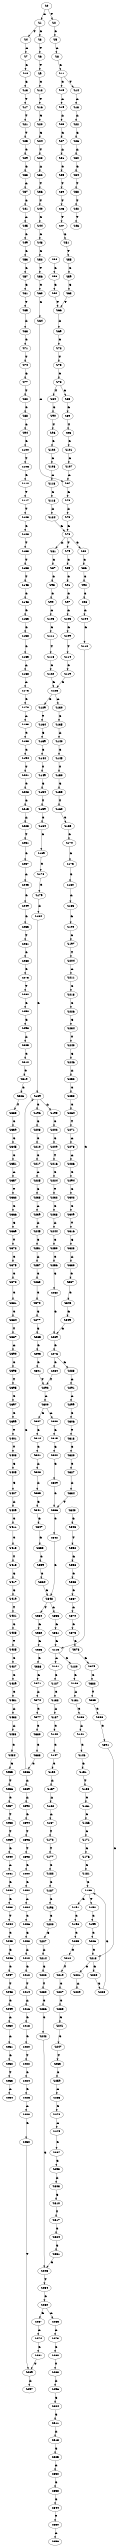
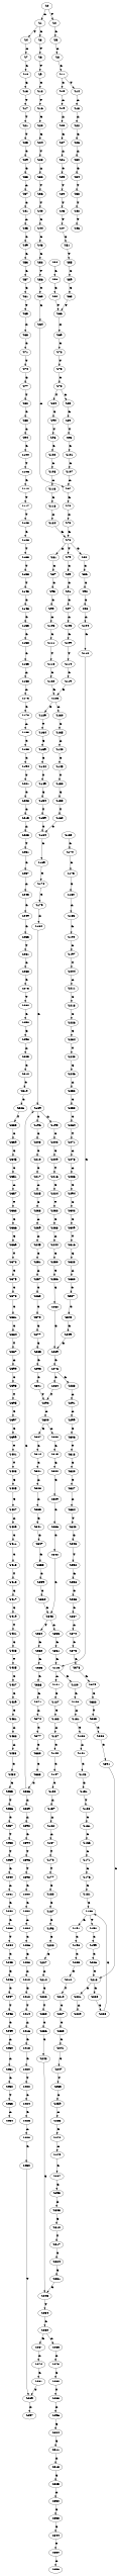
  strict digraph {
    S0
    S1
    S2
    S3
    S4
    S5
    S6
    S7
    S8
    S9
    S10
    S11
    S12
    S13
    S14
    S15
    S16
    S17
    S18
    S19
    S20
    S21
    S22
    S23
    S24
    S25
    S26
    S27
    S28
    S29
    S30
    S31
    S32
    S33
    S34
    S35
    S36
    S37
    S38
    S39
    S40
    S41
    S42
    S43
    S44
    S45
    S46
    S47
    S48
    S49
    S51
    S52
    S53
    S55
    S56
    S57
    S54
    S58
    S59
    S60
    S61
    S62
    S63
    S64
    S65
    S66
    S67
    S68
    S69
    S70
    S71
    S72
    S73
    S74
    S75
    S76
    S77
    S78
    S79
    S80
    S81
    S82
    S83
    S84
    S85
    S86
    S87
    S88
    S89
    S90
    S91
    S92
    S93
    S94
    S95
    S96
    S97
    S98
    S99
    S100
    S101
    S102
    S103
    S104
    S105
    S106
    S107
    S108
    S109
    S110
    S111
    S112
    S113
    S114
    S115
    S116
    S117
    S118
    S119
    S120
    S121
    S122
    S123
    S124
    S125
    S126
    S127
    S128
    S129
    S130
    S131
    S132
    S133
    S134
    S135
    S136
    S137
    S138
    S139
    S140
    S141
    S142
    S143
    S144
    S145
    S146
    S147
    S148
    S149
    S150
    S151
    S152
    S153
    S154
    S155
    S156
    S157
    S158
    S159
    S160
    S161
    S162
    S163
    S164
    S165
    S166
    S167
    S168
    S169
    S170
    S171
    S172
    S173
    S174
    S175
    S176
    S177
    S178
    S179
    S180
    S181
    S182
    S183
    S184
    S185
    S186
    S187
    S188
    S189
    S190
    S191
    S192
    S193
    S194
    S195
    S196
    S197
    S198
    S199
    S200
    S201
    S202
    S203
    S204
    S205
    S206
    S207
    S208
    S209
    S210
    S211
    S212
    S213
    S214
    S215
    S216
    S217
    S218
    S219
    S220
    S221
    S222
    S223
    S224
    S225
    S226
    S227
    S228
    S229
    S230
    S231
    S232
    S233
    S234
    S235
    S236
    S237
    S238
    S239
    S240
    S241
    S242
    S243
    S244
    S245
    S246
    S247
    S248
    S249
    S250
    S251
    S252
    S253
    S254
    S255
    S256
    S257
    S258
    S259
    S260
    S261
    S262
    S263
    S264
    S265
    S266
    S267
    S268
    S269
    n270 [label=S570]
    S271
    S272
    S273
    S274
    S275
    S276
    S277
    S278
    S279
    S280
    S281
    S282
    S283
    S284
    S285
    S286
    S287
    S288
    S289
    S290
    S291
    S292
    S293
    S294
    S295
    S296
    S297
    S298
    S299
    S300
    S301
    S302
    S303
    S304
    S305
    S306
    S307
    S308
    S309
    S310
    S311
    S312
    S313
    S314
    S315
    S316
    S317
    S318
    S319
    S320
    S321
    S322
    S323
    S324
    S325
    S326
    S327
    S328
    S329
    S330
    S331
    S332
    S333
    S334
    S335
    S336
    S337
    S338
    S339
    S340
    S341
    S342
    S343
    S344
    S345
    S346
    S347
    S348
    S349
    S350
    S351
    S352
    S353
    S354
    S355
    S356
    S357
    S358
    S359
    S360
    S361
    S362
    S363
    S364
    S365
    S366
    S367
    S368
    S369
    S370
    S371
    S372
    S373
    S374
    S375
    S376
    S377
    S378
    S379
    S380
    S381
    S382
    S383
    S384
    S385
    S386
    S387
    S388
    S389
    S390
    S391
    S392
    S393
    S394
    S395
    S396
    S397
    S398
    S399
    S400
    S401
    S402
    S403
    S404
    S405
    S406
    S407
    S408
    S409
    S410
    S411
    S412
    S413
    S414
    S415
    S416
    S417
    S418
    S419
    S420
    S421
    S422
    S423
    S424
    S425
    S426
    S427
    S428
    S429
    S430
    S431
    S432
    S433
    S434
    S435
    S436
    S437
    S438
    S439
    S440
    S441
    S442
    n443 [label=S463]
    S444
    S445
    S446
    S447
    S448
    S449
    S450
    S451
    S452
    S453
    S454
    S0 -> S1 [label=A]
    S0 -> S2 [label=T]
    S1 -> S3 [label=C]
    S1 -> S4 [label=T]
    S2 -> S5 [label=C]
    S3 -> S6 [label=T]
    S4 -> S7 [label=A]
    S5 -> S8 [label=A]
    S6 -> S9 [label=T]
    S7 -> S10 [label=C]
    S8 -> S11 [label=C]
    S9 -> S12 [label=C]
    S10 -> S13 [label=G]
    S11 -> S14 [label=T]
    S11 -> S15 [label=C]
    S12 -> S16 [label=T]
    S13 -> S17 [label=T]
    S14 -> S18 [label=A]
    S15 -> S19 [label=A]
    S16 -> S20 [label=G]
    S17 -> S21 [label=T]
    S18 -> S22 [label=A]
    S19 -> S23 [label=A]
    S20 -> S24 [label=G]
    S21 -> S25 [label=T]
    S22 -> S26 [label=G]
    S23 -> S27 [label=G]
    S24 -> S28 [label=T]
    S25 -> S29 [label=C]
    S26 -> S30 [label=A]
    S27 -> S31 [label=A]
    S28 -> S32 [label=A]
    S29 -> S33 [label=G]
    S30 -> S34 [label=G]
    S31 -> S35 [label=C]
    S32 -> S36 [label=T]
    S33 -> S37 [label=A]
    S34 -> S38 [label=T]
    S35 -> S39 [label=T]
    S36 -> S40 [label=T]
    S37 -> S41 [label=C]
    S38 -> S42 [label=T]
    S39 -> S43 [label=T]
    S40 -> S44 [label=C]
    S41 -> S45 [label=A]
    S42 -> S46 [label=T]
    S43 -> S47 [label=T]
    S44 -> S48 [label=C]
    S45 -> S49 [label=C]
    S47 -> S51 [label=G]
    S48 -> S52 [label=G]
    S49 -> S53 [label=G]
    S51 -> S55 [label=T]
    S52 -> S56 [label=T]
    S53 -> S57 [label=G]
    S55 -> S59 [label=G]
    S56 -> S60 [label=C]
    S57 -> S61 [label=G]
    S54 -> S58 [label=G]
    S58 -> S62 [label=G]
    S59 -> S63 [label=G]
    S60 -> S64 [label=C]
    S61 -> S65 [label=T]
    S62 -> S66 [label=T]
    S63 -> S66 [label=T]
    S64 -> S67 [label=A]
    S65 -> S68 [label=A]
    S66 -> S69 [label=A]
    S67 -> S70 [label=G]
    S68 -> S71 [label=C]
    S69 -> S72 [label=C]
    S70 -> S73 [label=A]
    S71 -> S74 [label=T]
    S72 -> S75 [label=T]
    S73 -> S76 [label=G]
    S74 -> S77 [label=G]
    S75 -> S78 [label=C]
    S76 -> S79 [label=T]
    S76 -> S80 [label=G]
    S76 -> S81 [label=A]
    S77 -> S82 [label=T]
    S78 -> S83 [label=C]
    S78 -> S84 [label=T]
    S79 -> S85 [label=C]
    S80 -> S86 [label=C]
    S81 -> S87 [label=C]
    S82 -> S88 [label=C]
    S83 -> S89 [label=G]
    S84 -> S90 [label=G]
    S85 -> S91 [label=C]
    S86 -> S92 [label=C]
    S87 -> S93 [label=C]
    S88 -> S94 [label=C]
    S89 -> S95 [label=T]
    S90 -> S96 [label=T]
    S91 -> S97 [label=C]
    S92 -> S98 [label=C]
    S93 -> S99 [label=C]
    S94 -> S100 [label=G]
    S95 -> S101 [label=C]
    S96 -> S102 [label=C]
    S97 -> S103 [label=A]
    S98 -> S104 [label=A]
    S99 -> S105 [label=A]
    S100 -> S106 [label=T]
    S101 -> S107 [label=C]
    S102 -> S108 [label=C]
    S103 -> S109 [label=G]
    S104 -> S110 [label=G]
    S105 -> S111 [label=G]
    S106 -> S112 [label=G]
    S107 -> S67 [label=A]
    S108 -> S113 [label=A]
    S109 -> S114 [label=T]
    S110 -> S115 [label=G]
    S111 -> S116 [label=T]
    S112 -> S117 [label=T]
    S113 -> S118 [label=G]
    S114 -> S119 [label=C]
    S115 -> S120 [label=C]
    S115 -> S121 [label=A]
    S116 -> S122 [label=C]
    S117 -> S123 [label=T]
    S118 -> S124 [label=A]
    S119 -> S125 [label=G]
    S120 -> S126 [label=G]
    S121 -> S127 [label=G]
    S122 -> S125 [label=G]
    S123 -> S128 [label=C]
    S124 -> S76 [label=G]
    S125 -> S129 [label=G]
    S125 -> S130 [label=A]
    S126 -> S131 [label=A]
    S127 -> S132 [label=C]
    S128 -> S133 [label=T]
    S129 -> S134 [label=T]
    S130 -> S135 [label=C]
    S131 -> S136 [label=C]
    S132 -> S137 [label=A]
    S133 -> S138 [label=T]
    S134 -> S139 [label=G]
    S135 -> S140 [label=A]
    S136 -> S141 [label=A]
    S137 -> S142 [label=C]
    S138 -> S143 [label=T]
    S139 -> S144 [label=C]
    S140 -> S145 [label=C]
    S141 -> S146 [label=C]
    S142 -> S147 [label=C]
    S143 -> S148 [label=C]
    S144 -> S149 [label=T]
    S145 -> S150 [label=T]
    S146 -> S151 [label=G]
    S147 -> S152 [label=C]
    S148 -> S153 [label=G]
    S149 -> S154 [label=G]
    S150 -> S155 [label=G]
    S151 -> S156 [label=T]
    S152 -> S157 [label=A]
    S153 -> S158 [label=G]
    S154 -> S159 [label=T]
    S155 -> S160 [label=T]
    S156 -> S161 [label=C]
    S157 -> S162 [label=A]
    S158 -> S163 [label=C]
    S159 -> S164 [label=C]
-   S160 -> S165 [label=C]
+   S160 -> S164 [label=C]
    S161 -> S166 [label=C]
    S162 -> S167 [label=A]
    S163 -> S168 [label=A]
    S164 -> S169 [label=C]
    S165 -> S170 [label=C]
    S166 -> S171 [label=C]
    S167 -> S172 [label=T]
    S168 -> S173 [label=A]
    S169 -> S174 [label=C]
    S170 -> S175 [label=C]
    S171 -> S176 [label=G]
    S172 -> S177 [label=T]
    S173 -> S178 [label=C]
    S174 -> S179 [label=C]
    S175 -> S180 [label=G]
    S176 -> S181 [label=G]
    S177 -> S182 [label=C]
    S178 -> S183 [label=A]
    S179 -> S184 [label=A]
    S180 -> S185 [label=A]
    S181 -> S186 [label=G]
    S182 -> S187 [label=G]
    S183 -> S188 [label=C]
    S184 -> S189 [label=G]
    S185 -> S190 [label=G]
    S186 -> S191 [label=G]
    S186 -> S192 [label=T]
    S187 -> S193 [label=C]
    S188 -> S194 [label=C]
    S189 -> S195 [label=A]
    S189 -> S196 [label=C]
    S190 -> S197 [label=C]
    S191 -> S198 [label=C]
    S192 -> S199 [label=C]
    S193 -> S200 [label=C]
    S194 -> S201 [label=T]
    S195 -> S202 [label=C]
    S196 -> S203 [label=G]
    S197 -> S204 [label=T]
    S198 -> S205 [label=C]
    S199 -> S206 [label=C]
    S200 -> S207 [label=G]
    S201 -> S208 [label=C]
    S202 -> S209 [label=G]
    S203 -> S210 [label=C]
    S204 -> S211 [label=A]
    S205 -> S212 [label=C]
    S206 -> S213 [label=C]
    S207 -> S214 [label=A]
    S208 -> S215 [label=C]
    S209 -> S216 [label=T]
    S210 -> S217 [label=C]
    S211 -> S218 [label=C]
    S212 -> S219 [label=T]
    S213 -> S220 [label=G]
    S213 -> S221 [label=C]
    S214 -> S222 [label=G]
    S215 -> S223 [label=A]
    S216 -> S224 [label=C]
    S217 -> S225 [label=A]
    S218 -> S226 [label=C]
    S219 -> S227 [label=C]
    S220 -> S228 [label=G]
    S221 -> S229 [label=A]
    S222 -> S230 [label=T]
    S223 -> S231 [label=T]
    S224 -> S232 [label=T]
    S225 -> S233 [label=C]
    S226 -> S234 [label=G]
    S227 -> S235 [label=C]
    S228 -> S186 [label=G]
    S230 -> S236 [label=C]
    S231 -> S237 [label=C]
    S232 -> S238 [label=G]
    S233 -> S239 [label=A]
    S234 -> S240 [label=T]
    S235 -> S241 [label=G]
    S236 -> S242 [label=G]
    S237 -> S243 [label=A]
    S238 -> S244 [label=A]
    S239 -> S245 [label=A]
    S240 -> S246 [label=G]
    S241 -> S247 [label=G]
    S242 -> S248 [label=G]
    S243 -> S249 [label=G]
    S244 -> S250 [label=C]
    S245 -> S251 [label=C]
    S246 -> S252 [label=A]
    S247 -> S253 [label=T]
    S248 -> S254 [label=T]
    S249 -> S255 [label=G]
    S250 -> S256 [label=C]
    S251 -> S257 [label=A]
    S252 -> S258 [label=C]
    S253 -> S259 [label=C]
    S254 -> S260 [label=C]
    S255 -> S261 [label=T]
    S256 -> S262 [label=G]
    S257 -> S263 [label=C]
    S258 -> S264 [label=C]
    S259 -> S265 [label=A]
    S260 -> S266 [label=A]
    S260 -> S267 [label=G]
    S261 -> S268 [label=C]
    S262 -> S269 [label=G]
    S263 -> n270 [label=C]
    S264 -> S271 [label=T]
    S265 -> S272 [label=G]
    S266 -> S273 [label=A]
    S267 -> S274 [label=A]
    S268 -> S275 [label=C]
    S269 -> S276 [label=G]
    n270 -> S277 [label=G]
    S271 -> S278 [label=A]
    S272 -> S279 [label=A]
    S273 -> S280 [label=G]
    S274 -> S281 [label=G]
    S275 -> S282 [label=T]
    S276 -> S283 [label=G]
    S276 -> S284 [label=C]
    S277 -> S285 [label=G]
    S278 -> S286 [label=A]
    S279 -> S287 [label=C]
    S280 -> S288 [label=T]
    S281 -> S289 [label=T]
    S282 -> S290 [label=C]
    S283 -> S291 [label=A]
    S284 -> S292 [label=T]
    S285 -> S293 [label=G]
    S286 -> S294 [label=G]
    S287 -> S295 [label=G]
    S288 -> S296 [label=A]
    S289 -> S297 [label=A]
    S290 -> S298 [label=G]
    S291 -> S299 [label=A]
    S292 -> S300 [label=A]
    S293 -> S301 [label=C]
    S294 -> S302 [label=G]
    S295 -> S303 [label=A]
    S296 -> S304 [label=G]
    S298 -> S305 [label=A]
    S299 -> S306 [label=C]
    S300 -> S307 [label=G]
    S300 -> S308 [label=A]
    S301 -> S292 [label=T]
    S302 -> S309 [label=C]
    S303 -> S310 [label=G]
    S304 -> S311 [label=G]
    S305 -> S312 [label=C]
    S306 -> S313 [label=T]
    S307 -> S314 [label=C]
    S308 -> S315 [label=G]
    S309 -> S316 [label=T]
    S310 -> S317 [label=T]
    S311 -> S318 [label=A]
    S312 -> S319 [label=C]
    S313 -> S320 [label=C]
    S314 -> S321 [label=C]
    S315 -> S322 [label=G]
    S316 -> S323 [label=G]
    S317 -> S324 [label=C]
    S318 -> S325 [label=G]
    S319 -> S326 [label=C]
    S320 -> S327 [label=C]
    S321 -> S328 [label=A]
    S322 -> S329 [label=G]
    S323 -> S330 [label=A]
    S324 -> S331 [label=G]
    S325 -> S332 [label=A]
    S326 -> S333 [label=T]
    S327 -> S334 [label=A]
    S328 -> S335 [label=A]
    S329 -> S336 [label=C]
    S330 -> S337 [label=C]
    S331 -> S248 [label=G]
    S332 -> S338 [label=G]
    S333 -> S339 [label=C]
-   S334 -> S336 [label=T]
+   S334 -> S340 [label=T]
    S335 -> S341 [label=G]
    S336 -> S342 [label=C]
    S337 -> S343 [label=C]
    S338 -> S344 [label=G]
    S339 -> S345 [label=G]
    S340 -> S346 [label=G]
    S341 -> S347 [label=G]
    S342 -> S348 [label=C]
    S343 -> S349 [label=G]
    S344 -> S350 [label=T]
    S345 -> S351 [label=C]
    S346 -> S352 [label=T]
    S347 -> S353 [label=G]
    S348 -> S354 [label=T]
    S348 -> S355 [label=A]
    S349 -> S269 [label=G]
    S350 -> S356 [label=A]
    S351 -> S357 [label=A]
    S352 -> S358 [label=G]
    S353 -> S359 [label=C]
    S354 -> S360 [label=G]
    S355 -> S361 [label=G]
    S357 -> S362 [label=T]
    S358 -> S363 [label=C]
    S359 -> S364 [label=C]
    S360 -> S365 [label=G]
    S361 -> S115 [label=G]
    S362 -> S366 [label=G]
    S363 -> S367 [label=C]
    S364 -> S348 [label=C]
    S365 -> S368 [label=G]
    S366 -> S369 [label=G]
    S367 -> S370 [label=A]
    S368 -> S371 [label=G]
    S369 -> S372 [label=T]
    S370 -> S373 [label=C]
    S371 -> S374 [label=A]
    S372 -> S375 [label=C]
    S373 -> S376 [label=G]
    S374 -> S377 [label=C]
    S375 -> S378 [label=C]
    S376 -> S379 [label=G]
    S377 -> S380 [label=C]
    S378 -> S381 [label=C]
    S379 -> S382 [label=G]
    S380 -> S383 [label=C]
    S381 -> S384 [label=C]
    S382 -> S385 [label=T]
    S383 -> S386 [label=C]
    S384 -> S387 [label=T]
    S385 -> S388 [label=C]
    S386 -> S189 [label=G]
    S386 -> S389 [label=A]
    S387 -> S390 [label=A]
    S388 -> S391 [label=C]
    S389 -> S392 [label=A]
    S390 -> S393 [label=C]
    S391 -> S213 [label=C]
    S392 -> S394 [label=G]
    S393 -> S395 [label=T]
    S394 -> S396 [label=T]
    S395 -> S397 [label=C]
    S396 -> S398 [label=T]
    S397 -> S399 [label=G]
    S398 -> S400 [label=G]
    S399 -> S401 [label=T]
    S400 -> S402 [label=G]
    S401 -> S403 [label=T]
    S402 -> S404 [label=A]
    S403 -> S405 [label=G]
    S404 -> S406 [label=C]
    S405 -> S407 [label=G]
    S406 -> S408 [label=G]
    S407 -> S409 [label=A]
    S408 -> S410 [label=A]
    S409 -> S411 [label=C]
    S410 -> S412 [label=G]
    S411 -> S413 [label=C]
    S412 -> S414 [label=T]
    S413 -> S415 [label=T]
    S414 -> S416 [label=A]
    S415 -> S417 [label=G]
    S416 -> S418 [label=G]
    S417 -> S419 [label=G]
    S418 -> S420 [label=G]
    S419 -> S421 [label=T]
    S420 -> S422 [label=T]
    S421 -> S423 [label=G]
    S422 -> S424 [label=C]
    S423 -> S425 [label=T]
    S424 -> S426 [label=G]
    S425 -> S427 [label=C]
    S426 -> S428 [label=A]
    S427 -> S429 [label=G]
    S428 -> S430 [label=G]
    S429 -> S431 [label=C]
    S430 -> S289 [label=T]
    S431 -> S432 [label=A]
    S432 -> S433 [label=A]
    S433 -> S434 [label=C]
    S434 -> S435 [label=G]
    S435 -> S436 [label=T]
    S436 -> S437 [label=C]
    S437 -> S438 [label=T]
    S438 -> S439 [label=T]
    S439 -> S440 [label=G]
    S440 -> S441 [label=A]
    S441 -> S442 [label=G]
    S442 -> n443 [label=G]
    n443 -> S444 [label=T]
    S444 -> S445 [label=C]
    S445 -> S446 [label=G]
    S446 -> S447 [label=C]
    S447 -> S448 [label=T]
    S448 -> S449 [label=C]
    S449 -> S450 [label=A]
    S450 -> S451 [label=A]
    S451 -> S452 [label=G]
    S452 -> S453 [label=T]
    S453 -> S454 [label=A]
  }
